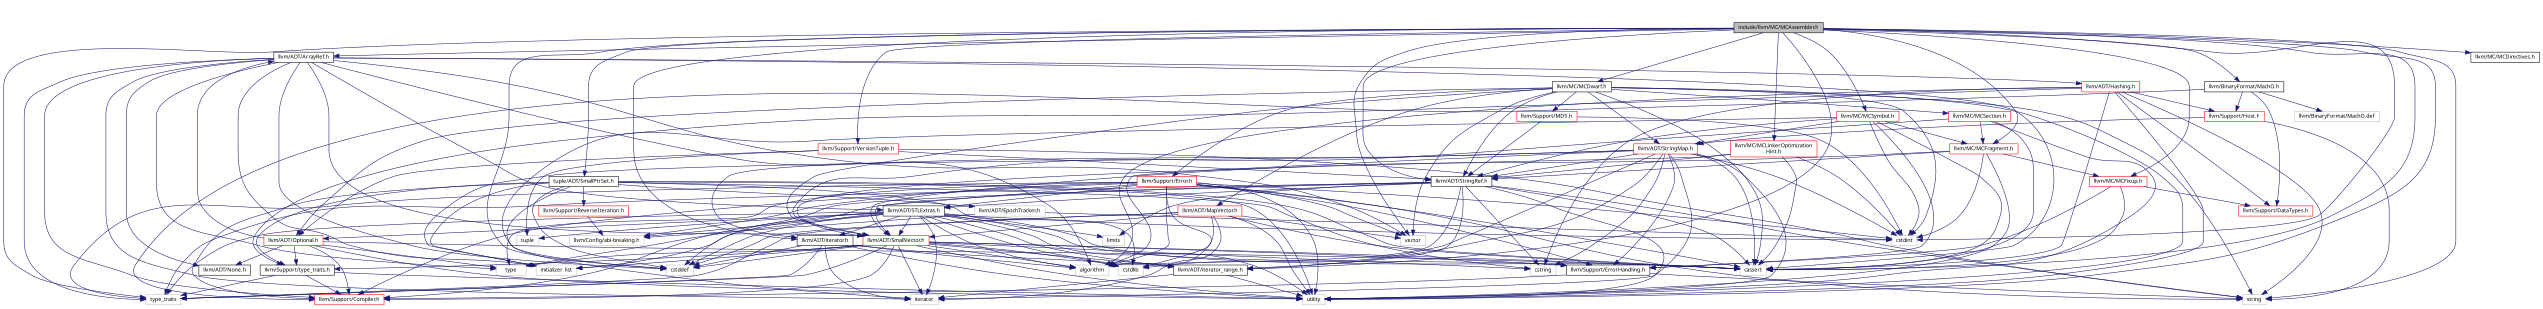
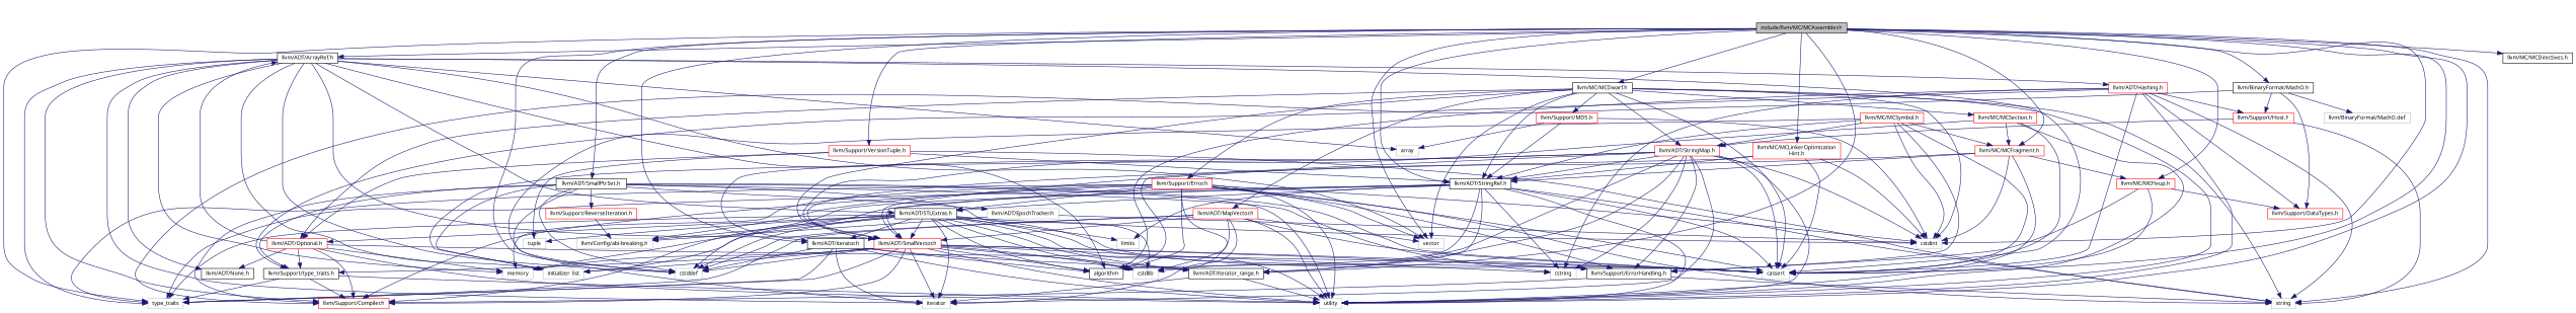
  digraph {
    fontname="Noto Sans"
    node [color=grey75 fontname="Noto Sans" fontsize=10 shape=box]
    edge [color=midnightblue fontname="Noto Sans" fontsize=10 labelfontname=Helvetica labelfontsize=10 style=solid]
    n1 [color=black fillcolor=grey75 fontcolor=black height=0.2 label="include/llvm/MC/MCAssembler.h" style=filled width=0.4]
    n2 [color=black height=0.2 label="llvm/ADT/ArrayRef.h" width=0.4]
    n3 [color=black height=0.2 label="llvm/ADT/StringRef.h" width=0.4]
    n4 [height=0.2 label=utility width=0.4]
    n5 [height=0.2 label=cassert width=0.4]
    n6 [color=black height=0.2 label="llvm/ADT/iterator_range.h" width=0.4]
    n7 [height=0.2 label=string width=0.4]
    n8 [height=0.2 label=cstddef width=0.4]
    n9 [color=black height=0.2 label="llvm/ADT/iterator.h" width=0.4]
    n10 [height=0.2 label=cstdint width=0.4]
    n11 [height=0.2 label=vector width=0.4]
-   n12 [color=black height=0.2 label="tuple/ADT/SmallPtrSet.h" width=0.4]
+   n12 [color=black height=0.2 label="llvm/ADT/SmallPtrSet.h" width=0.4]
    n13 [color=black height=0.2 label="llvm/BinaryFormat/MachO.h" width=0.4]
    n14 [color=black height=0.2 label="llvm/MC/MCDirectives.h" width=0.4]
    n15 [color=black height=0.2 label="llvm/MC/MCDwarf.h" width=0.4]
    n16 [color=red height=0.2 label="llvm/MC/MCFragment.h" width=0.4]
    n17 [color=red height=0.2 label="llvm/MC/MCFixup.h" width=0.4]
    n18 [color=red height=0.2 label="llvm/MC/MCLinkerOptimization\lHint.h" width=0.4]
    n19 [color=red height=0.2 label="llvm/MC/MCSymbol.h" width=0.4]
    n20 [color=red height=0.2 label="llvm/Support/VersionTuple.h" width=0.4]
    n21 [height=0.2 label=type_traits width=0.4]
    n22 [color=black height=0.2 label="llvm/ADT/STLExtras.h" width=0.4]
    n23 [color=red height=0.2 label="llvm/ADT/Hashing.h" width=0.4]
    n24 [color=black height=0.2 label="llvm/ADT/None.h" width=0.4]
    n25 [color=red height=0.2 label="llvm/Support/Compiler.h" width=0.4]
-   n26 [height=0.2 label=type width=0.4]
+   n26 [height=0.2 label=memory width=0.4]
    n27 [color=red height=0.2 label="llvm/ADT/SmallVector.h" width=0.4]
    n28 [height=0.2 label=iterator width=0.4]
-   n29 [height=0.2 label=algorithm width=0.4]
+   n29 [color=black height=0.2 label=algorithm width=0.4]
    n30 [height=0.2 label=initializer_list width=0.4]
+   n31 [height=0.2 label=array width=0.4]
    n32 [height=0.2 label=cstring width=0.4]
    n33 [height=0.2 label=limits width=0.4]
    n34 [color=black height=0.2 label="llvm/Support/ErrorHandling.h" width=0.4]
    n35 [height=0.2 label=cstdlib width=0.4]
    n36 [color=red height=0.2 label="llvm/ADT/Optional.h" width=0.4]
    n37 [height=0.2 label="llvm/Config/abi-breaking.h" width=0.4]
    n38 [height=0.2 label=tuple width=0.4]
    n39 [color=black height=0.2 label="llvm/Support/type_traits.h" width=0.4]
    n40 [height=0.2 label="llvm/ADT/EpochTracker.h" width=0.4]
    n41 [color=red height=0.2 label="llvm/Support/ReverseIteration.h" width=0.4]
    n42 [color=red height=0.2 label="llvm/Support/DataTypes.h" width=0.4]
    n43 [color=red height=0.2 label="llvm/Support/Host.h" width=0.4]
    n44 [height=0.2 label="llvm/BinaryFormat/MachO.def" width=0.4]
    n45 [color=red height=0.2 label="llvm/ADT/StringMap.h" width=0.4]
    n46 [color=red height=0.2 label="llvm/ADT/MapVector.h" width=0.4]
    n47 [color=red height=0.2 label="llvm/MC/MCSection.h" width=0.4]
    n48 [color=red height=0.2 label="llvm/Support/Error.h" width=0.4]
    n49 [color=red height=0.2 label="llvm/Support/MD5.h" width=0.4]
    n1 -> n2
    n1 -> n3
    n1 -> n4
    n1 -> n5
    n1 -> n6
    n1 -> n7
    n1 -> n8
    n1 -> n9
    n1 -> n10
    n1 -> n11
    n1 -> n12
    n1 -> n13
    n1 -> n14
    n1 -> n15
    n1 -> n16
    n1 -> n17
    n1 -> n18
-   n1 -> n19
    n1 -> n20
    n1 -> n21
    n2 -> n5
    n2 -> n8
    n2 -> n11
    n2 -> n21
    n2 -> n22
    n2 -> n23
    n2 -> n24
    n2 -> n25
    n2 -> n26
    n2 -> n27
    n2 -> n28
    n2 -> n29
    n2 -> n30
+   n2 -> n31
    n3 -> n4
    n3 -> n5
    n3 -> n6
    n3 -> n7
    n3 -> n8
    n3 -> n21
    n3 -> n22
    n3 -> n25
    n3 -> n29
    n3 -> n32
    n3 -> n33
    n6 -> n4
    n6 -> n28
    n9 -> n4
    n9 -> n6
    n9 -> n8
    n9 -> n21
    n9 -> n28
    n9 -> n29
    n12 -> n4
    n12 -> n5
    n12 -> n8
    n12 -> n25
    n12 -> n28
    n12 -> n30
    n12 -> n32
    n12 -> n35
    n12 -> n39
    n12 -> n40
    n12 -> n41
    n13 -> n25
    n13 -> n42
    n13 -> n43
    n13 -> n44
    n15 -> n3
    n15 -> n4
    n15 -> n5
    n15 -> n7
    n15 -> n10
    n15 -> n11
    n15 -> n27
    n15 -> n36
    n15 -> n45
    n15 -> n46
    n15 -> n47
    n15 -> n48
    n15 -> n49
    n16 -> n3
    n16 -> n4
    n16 -> n10
    n16 -> n17
    n16 -> n27
    n17 -> n5
    n17 -> n34
    n17 -> n42
    n18 -> n3
    n18 -> n5
    n18 -> n10
    n18 -> n27
    n19 -> n3
    n19 -> n5
    n19 -> n8
    n19 -> n10
    n19 -> n16
    n19 -> n34
    n19 -> n45
    n20 -> n3
    n20 -> n7
    n20 -> n36
    n20 -> n38
    n22 -> n4
    n22 -> n5
    n22 -> n6
    n22 -> n8
    n22 -> n9
    n22 -> n10
    n22 -> n21
    n22 -> n26
    n22 -> n27
    n22 -> n28
    n22 -> n29
    n22 -> n30
    n22 -> n33
    n22 -> n34
    n22 -> n35
    n22 -> n36
    n22 -> n37
    n22 -> n38
    n23 -> n4
    n23 -> n5
    n23 -> n7
    n23 -> n29
    n23 -> n32
    n23 -> n39
    n23 -> n42
    n23 -> n43
    n27 -> n4
    n27 -> n5
    n27 -> n6
    n27 -> n8
    n27 -> n21
    n27 -> n25
    n27 -> n26
    n27 -> n28
    n27 -> n29
    n27 -> n30
    n27 -> n32
    n27 -> n34
    n27 -> n35
    n27 -> n39
    n34 -> n7
    n34 -> n25
    n36 -> n2
    n36 -> n4
    n36 -> n5
    n36 -> n24
    n36 -> n25
    n36 -> n26
    n36 -> n39
    n39 -> n4
    n39 -> n21
    n39 -> n25
    n40 -> n10
    n40 -> n37
    n41 -> n37
    n43 -> n7
    n43 -> n45
    n45 -> n3
    n45 -> n4
    n45 -> n5
    n45 -> n6
    n45 -> n9
    n45 -> n10
    n45 -> n28
    n45 -> n29
    n45 -> n30
    n45 -> n32
    n45 -> n34
    n45 -> n35
    n46 -> n4
    n46 -> n5
    n46 -> n8
    n46 -> n11
    n46 -> n21
    n46 -> n27
    n46 -> n28
    n46 -> n29
    n47 -> n4
    n47 -> n5
    n47 -> n16
    n47 -> n27
    n48 -> n4
    n48 -> n5
    n48 -> n7
    n48 -> n10
    n48 -> n11
    n48 -> n21
    n48 -> n22
    n48 -> n25
    n48 -> n26
    n48 -> n27
    n48 -> n29
    n48 -> n34
    n48 -> n35
    n48 -> n37
    n49 -> n3
    n49 -> n10
+   n49 -> n31
  }
